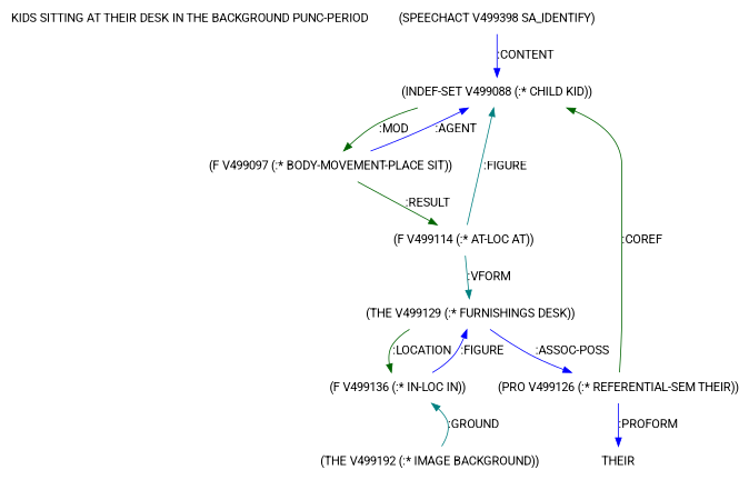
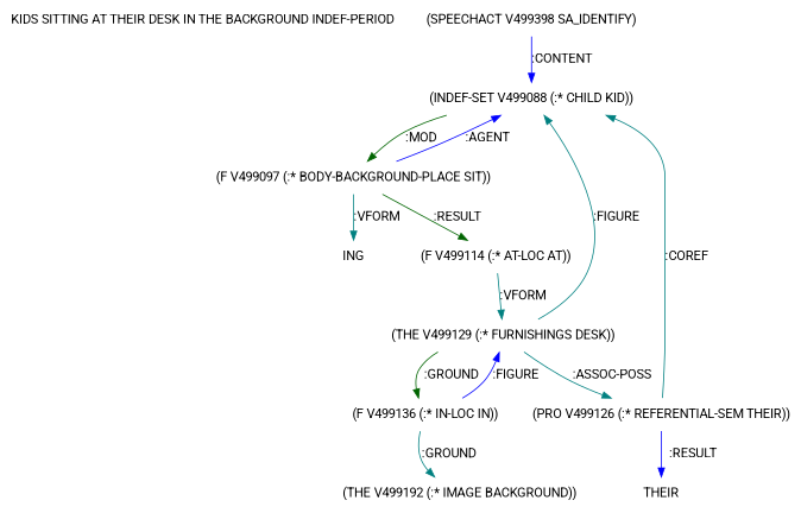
  digraph {
    fontname=Roboto
    node [color=darkorange fontname=Roboto shape=none]
    edge [color=blue fontname=Roboto]
-   "KIDS SITTING AT THEIR DESK IN THE BACKGROUND PUNC-PERIOD"
+   "KIDS SITTING AT THEIR DESK IN THE BACKGROUND PUNC-PERIOD" [label="KIDS SITTING AT THEIR DESK IN THE BACKGROUND INDEF-PERIOD"]
    n2 [label="(SPEECHACT V499398 SA_IDENTIFY)"]
    n3 [color=darkgreen label="(INDEF-SET V499088 (:* CHILD KID))"]
-   n4 [color=darkgreen label="(F V499097 (:* BODY-MOVEMENT-PLACE SIT))"]
+   n4 [color=darkgreen label="(F V499097 (:* BODY-BACKGROUND-PLACE SIT))"]
    n5 [label="(F V499114 (:* AT-LOC AT))"]
+   n6 [label=ING]
    n7 [color=gray40 label="(THE V499129 (:* FURNISHINGS DESK))"]
    n8 [label="(PRO V499126 (:* REFERENTIAL-SEM THEIR))"]
    n9 [color=darkgreen label="(F V499136 (:* IN-LOC IN))"]
    n10 [color=gray40 label=THEIR]
    n11 [color=darkgreen label="(THE V499192 (:* IMAGE BACKGROUND))"]
    n2 -> n3 [label=":CONTENT"]
    n3 -> n4 [color=darkgreen label=":MOD"]
    n4 -> n3 [label=":AGENT"]
    n4 -> n5 [color=darkgreen label=":RESULT"]
-   n5 -> n3 [color=teal label=":FIGURE"]
+   n4 -> n6 [color=teal label=":VFORM"]
+   n7 -> n3 [color=teal label=":FIGURE"]
    n5 -> n7 [color=teal label=":VFORM"]
-   n7 -> n8 [label=":ASSOC-POSS"]
-   n7 -> n9 [color=darkgreen label=":LOCATION"]
-   n8 -> n3 [color=darkgreen label=":COREF"]
-   n8 -> n10 [label=":PROFORM"]
+   n7 -> n8 [color=teal label=":ASSOC-POSS"]
+   n7 -> n9 [color=darkgreen label=":GROUND"]
+   n8 -> n3 [color=teal label=":COREF"]
+   n8 -> n10 [label=":RESULT"]
    n9 -> n7 [label=":FIGURE"]
-   n11 -> n9 [color=teal label=":GROUND"]
+   n9 -> n11 [color=teal label=":GROUND"]
  }
